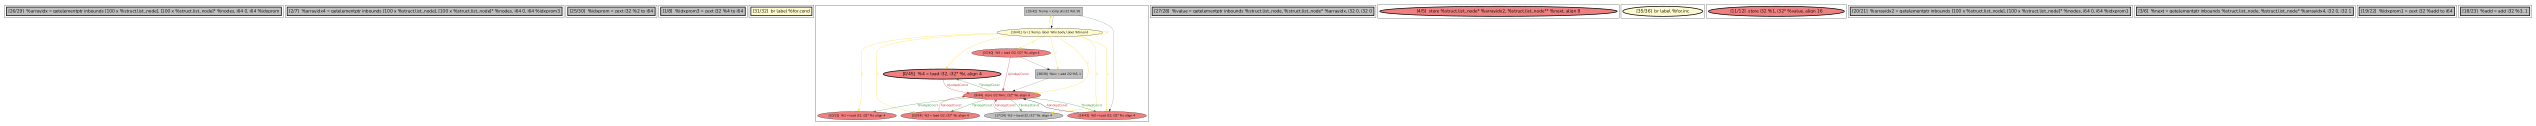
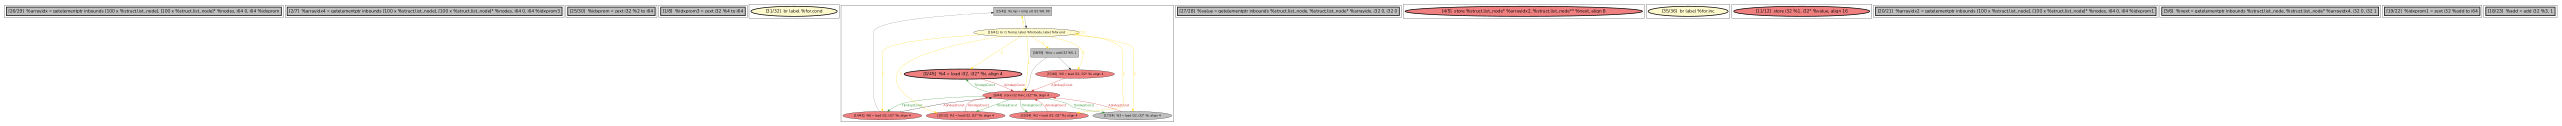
  digraph {
    fontname=Nunito
    node [fillcolor=grey fontname=Nunito fontsize=20 penwidth=3.0 shape=ellipse style=filled]
    edge [color=gold fontcolor=gold fontname=Nunito penwidth=1.0 style=solid]
    n1 [label="[26/29]  %arrayidx = getelementptr inbounds [100 x %struct.list_node], [100 x %struct.list_node]* %nodes, i64 0, i64 %idxprom" shape=rectangle]
    n2 [label="[2/7]  %arrayidx4 = getelementptr inbounds [100 x %struct.list_node], [100 x %struct.list_node]* %nodes, i64 0, i64 %idxprom3" shape=rectangle]
    n3 [label="[25/30]  %idxprom = zext i32 %2 to i64" shape=rectangle]
    n4 [label="[1/8]  %idxprom3 = zext i32 %4 to i64" shape=rectangle]
-   n5 [fillcolor=lemonchiffon label="[31/32]  br label %for.cond" shape=box]
+   n5 [fillcolor=lemonchiffon label="[31/32]  br label %for.cond"]
    n6 [label="[15/42]  %cmp = icmp ult i32 %0, 99" shape=rectangle fontsize="" penwidth=""]
    n7 [fillcolor=lemonchiffon label="[16/41]  br i1 %cmp, label %for.body, label %for.end" fontsize="" penwidth=""]
    n8 [label="[17/24]  %3 = load i32, i32* %i, align 4" fontsize="" penwidth=""]
    n9 [fillcolor=lightcoral label="[9/44]  store i32 %inc, i32* %i, align 4" fontsize="" penwidth=""]
    n10 [fillcolor=lightcoral label="[37/40]  %5 = load i32, i32* %i, align 4" fontsize="" penwidth=""]
    n11 [label="[38/39]  %inc = add i32 %5, 1" shape=rectangle fontsize="" penwidth=""]
    n12 [fillcolor=lightcoral label="[33/34]  %2 = load i32, i32* %i, align 4" fontsize="" penwidth=""]
    n13 [fillcolor=lightcoral label="[14/43]  %0 = load i32, i32* %i, align 4" fontsize="" penwidth=""]
    n14 [fillcolor=lightcoral label="[10/13]  %1 = load i32, i32* %i, align 4" fontsize="" penwidth=""]
    n15 [fillcolor=lightcoral label="[0/45]  %4 = load i32, i32* %i, align 4"]
    n16 [label="[27/28]  %value = getelementptr inbounds %struct.list_node, %struct.list_node* %arrayidx, i32 0, i32 0" shape=rectangle]
    n17 [fillcolor=lightcoral label="[4/5]  store %struct.list_node* %arrayidx2, %struct.list_node** %next, align 8"]
    n18 [fillcolor=lemonchiffon label="[35/36]  br label %for.inc"]
    n19 [fillcolor=lightcoral label="[11/12]  store i32 %1, i32* %value, align 16"]
    n20 [label="[20/21]  %arrayidx2 = getelementptr inbounds [100 x %struct.list_node], [100 x %struct.list_node]* %nodes, i64 0, i64 %idxprom1" shape=rectangle]
    n21 [label="[3/6]  %next = getelementptr inbounds %struct.list_node, %struct.list_node* %arrayidx4, i32 0, i32 1" shape=rectangle]
    n22 [label="[19/22]  %idxprom1 = zext i32 %add to i64" shape=rectangle]
    n23 [label="[18/23]  %add = add i32 %3, 1" shape=rectangle]
    subgraph cluster_1 {
      n1
    }
    subgraph cluster_2 {
      n2
    }
    subgraph cluster_3 {
      n3
    }
    subgraph cluster_4 {
      n4
    }
    subgraph cluster_5 {
      n5
    }
    subgraph cluster_6 {
      n6
      n7
      n8
      n9
      n10
      n11
      n12
      n13
      n14
      n15
    }
    subgraph cluster_7 {
      n16
    }
    subgraph cluster_8 {
      n17
    }
    subgraph cluster_9 {
      n18
    }
    subgraph cluster_10 {
      n19
    }
    subgraph cluster_11 {
      n20
    }
    subgraph cluster_12 {
      n21
    }
    subgraph cluster_13 {
      n22
    }
    subgraph cluster_14 {
      n23
    }
    n6 -> n7 [color=black fontcolor=black penwidth=0.5]
    n7 -> n6 [label=C]
    n7 -> n7 [label=C]
    n7 -> n8 [label=C]
    n7 -> n9 [label=C]
    n7 -> n10 [label=C]
    n7 -> n11 [label=C]
    n7 -> n12 [label=C]
    n7 -> n13 [label=C]
    n7 -> n14 [label=C]
    n7 -> n15 [label=C]
    n8 -> n9 [color=firebrick3 fontcolor=firebrick3 label="A|indep|Const"]
    n9 -> n8 [color=forestgreen fontcolor=forestgreen label="T|indep|Const"]
    n9 -> n12 [color=forestgreen fontcolor=forestgreen label="T|indep|Const"]
    n9 -> n13 [color=forestgreen fontcolor=forestgreen label="T|indep|Const"]
    n9 -> n14 [color=forestgreen fontcolor=forestgreen label="T|indep|Const"]
    n9 -> n15 [color=forestgreen fontcolor=forestgreen label="T|indep|Const"]
    n10 -> n9 [color=firebrick3 fontcolor=firebrick3 label="A|indep|Const"]
-   n10 -> n11 [color=black fontcolor=black penwidth=0.5]
+   n11 -> n10 [color=black fontcolor=black penwidth=0.5]
    n11 -> n9 [color=black fontcolor=black penwidth=0.5]
    n12 -> n9 [color=firebrick3 fontcolor=firebrick3 label="A|indep|Const"]
-   n6 -> n13 [color=black fontcolor=black penwidth=0.5]
+   n13 -> n6 [color=black fontcolor=black penwidth=0.5]
    n13 -> n9 [color=black fontcolor=firebrick3 label="A|indep|Const"]
+   n14 -> n9 [color=firebrick3 fontcolor=firebrick3 label="A|indep|Const"]
    n15 -> n9 [color=firebrick3 fontcolor=firebrick3 label="A|indep|Const"]
  }
